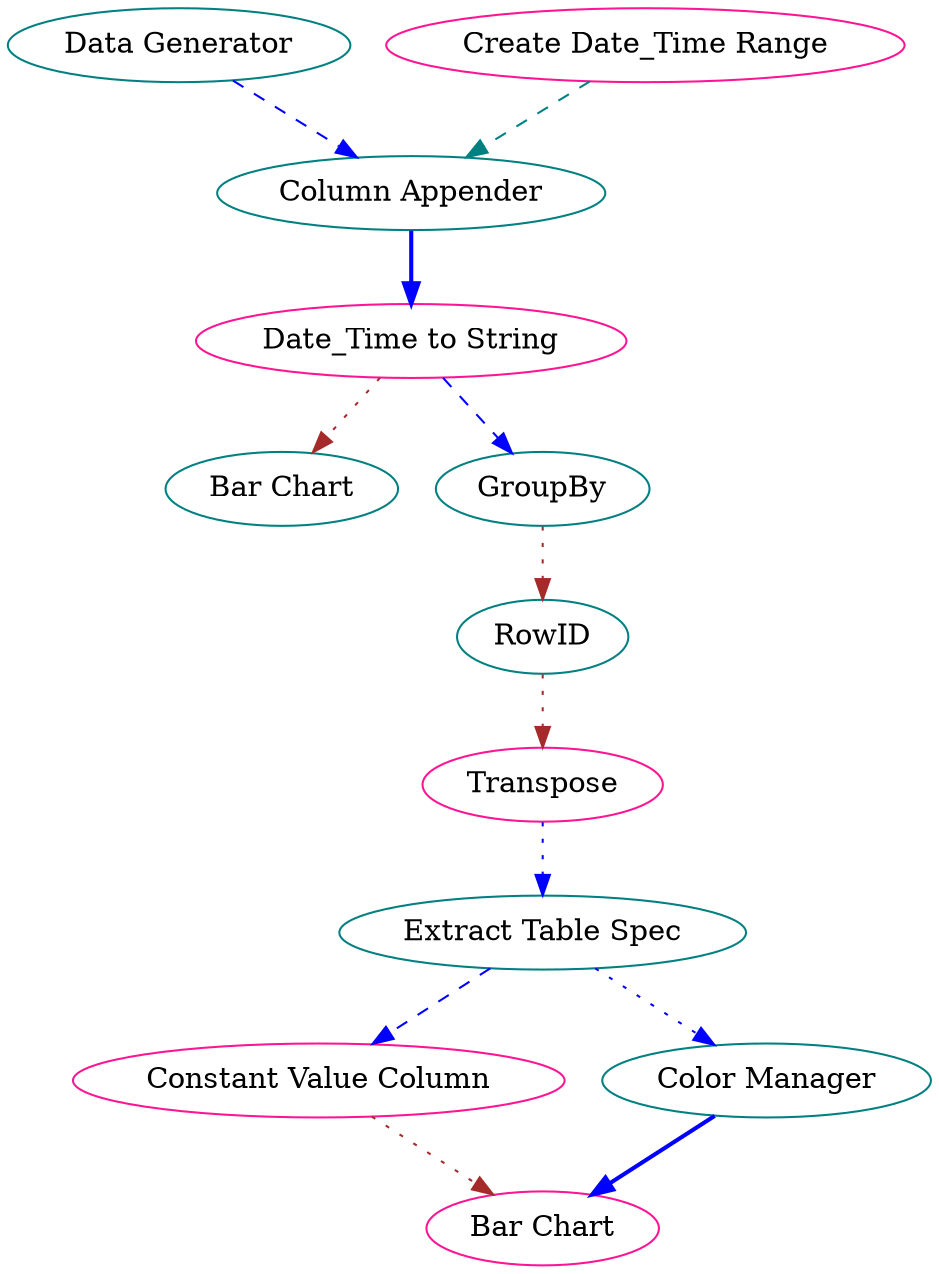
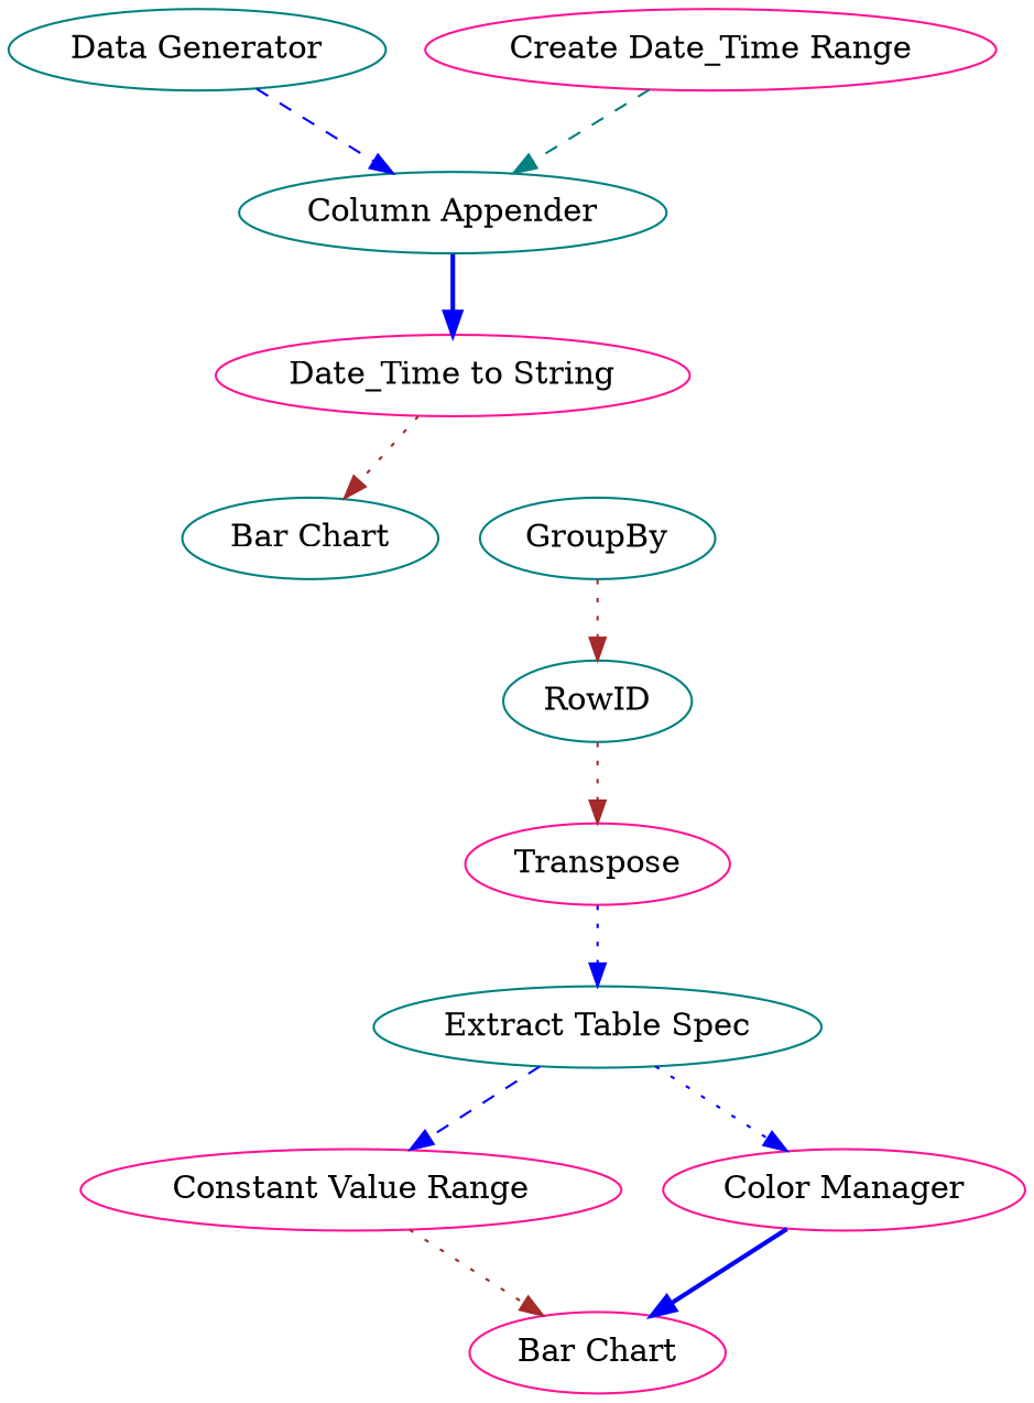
  digraph {
    rankdir=TB
    node [color=teal]
    edge [color=blue style=dotted]
    n1 [label="Data Generator"]
    n2 [label="Column Appender"]
    n3 [color=deeppink label="Date_Time to String"]
    n4 [color=deeppink label="Create Date_Time Range"]
    n5 [label="Bar Chart"]
    n6 [label=GroupBy]
    n7 [label=RowID]
    n8 [color=deeppink label=Transpose]
    n9 [label="Extract Table Spec"]
-   n10 [color=deeppink label="Constant Value Column"]
-   n11 [label="Color Manager"]
+   n10 [color=deeppink label="Constant Value Range"]
+   n11 [color=deeppink label="Color Manager"]
    n12 [color=deeppink label="Bar Chart"]
    n1 -> n2 [style=dashed]
    n2 -> n3 [style=bold]
    n3 -> n5 [color=brown]
-   n3 -> n6 [style=dashed]
    n4 -> n2 [color=teal style=dashed]
    n6 -> n7 [color=brown]
    n7 -> n8 [color=brown]
    n8 -> n9
    n9 -> n10 [style=dashed]
    n9 -> n11
    n10 -> n12 [color=brown]
    n11 -> n12 [style=bold]
  }
